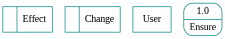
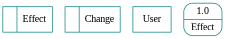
  digraph {
    fontname="Liberation Serif"
    node [shape=record color=teal fontname="Liberation Serif"]
    n1 [label="<f0>  |<f1> Effect "]
    n2 [label="<f0>  |<f1> Change "]
    n3 [label=User shape=box]
-   n4 [label="{<f0> 1.0|<f1> Ensure }" shape=Mrecord]
+   n4 [label="{<f0> 1.0|<f1> Effect }" shape=Mrecord]
  }
